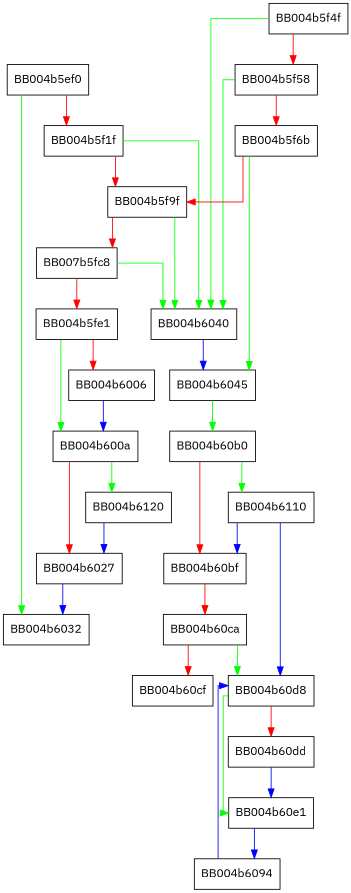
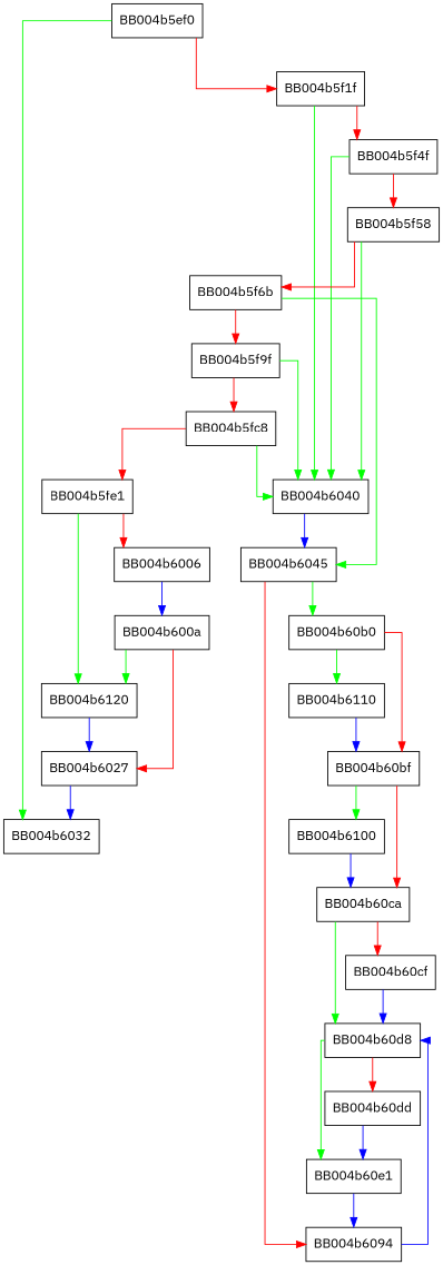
  digraph {
    fontname="IBM Plex Sans"
    splines=ortho
    node [fontname="IBM Plex Sans" shape=box]
    edge [color=green fontname="IBM Plex Sans"]
    BB004b5ef0
    BB004b6032
    BB004b5f1f
    BB004b6040
    BB004b5f4f
    BB004b6045
    BB004b5f58
    BB004b60b0
    BB004b6094
    BB004b5f6b
    BB004b5f9f
-   BB004b5fc8 [label=BB007b5fc8]
+   BB004b5fc8
    BB004b6110
    BB004b60bf
    BB004b60d8
    BB004b5fe1
    BB004b600a
    BB004b6006
    BB004b6120
    BB004b6027
+   BB004b6100
    BB004b60ca
    BB004b60cf
    BB004b60e1
    BB004b60dd
    BB004b5ef0 -> BB004b6032
    BB004b5ef0 -> BB004b5f1f [color=red]
    BB004b5f1f -> BB004b6040
-   BB004b5f1f -> BB004b5f9f [color=red]
+   BB004b5f1f -> BB004b5f4f [color=red]
    BB004b6040 -> BB004b6045 [color=blue]
    BB004b5f4f -> BB004b6040
    BB004b5f4f -> BB004b5f58 [color=red]
    BB004b6045 -> BB004b60b0
+   BB004b6045 -> BB004b6094 [color=red]
    BB004b5f58 -> BB004b6040
    BB004b5f58 -> BB004b5f6b [color=red]
    BB004b60b0 -> BB004b6110
    BB004b60b0 -> BB004b60bf [color=red]
    BB004b6094 -> BB004b60d8 [color=blue]
    BB004b5f6b -> BB004b6045
    BB004b5f6b -> BB004b5f9f [color=red]
    BB004b5f9f -> BB004b6040
    BB004b5f9f -> BB004b5fc8 [color=red]
    BB004b5fc8 -> BB004b6040
    BB004b5fc8 -> BB004b5fe1 [color=red]
    BB004b6110 -> BB004b60bf [color=blue]
+   BB004b60bf -> BB004b6100
    BB004b60bf -> BB004b60ca [color=red]
    BB004b60d8 -> BB004b60e1
    BB004b60d8 -> BB004b60dd [color=red]
-   BB004b5fe1 -> BB004b600a
+   BB004b5fe1 -> BB004b6120
    BB004b5fe1 -> BB004b6006 [color=red]
    BB004b600a -> BB004b6120
    BB004b600a -> BB004b6027 [color=red]
    BB004b6006 -> BB004b600a [color=blue]
    BB004b6120 -> BB004b6027 [color=blue]
    BB004b6027 -> BB004b6032 [color=blue]
+   BB004b6100 -> BB004b60ca [color=blue]
    BB004b60ca -> BB004b60d8
    BB004b60ca -> BB004b60cf [color=red]
-   BB004b6110 -> BB004b60d8 [color=blue]
+   BB004b60cf -> BB004b60d8 [color=blue]
    BB004b60e1 -> BB004b6094 [color=blue]
    BB004b60dd -> BB004b60e1 [color=blue]
  }
